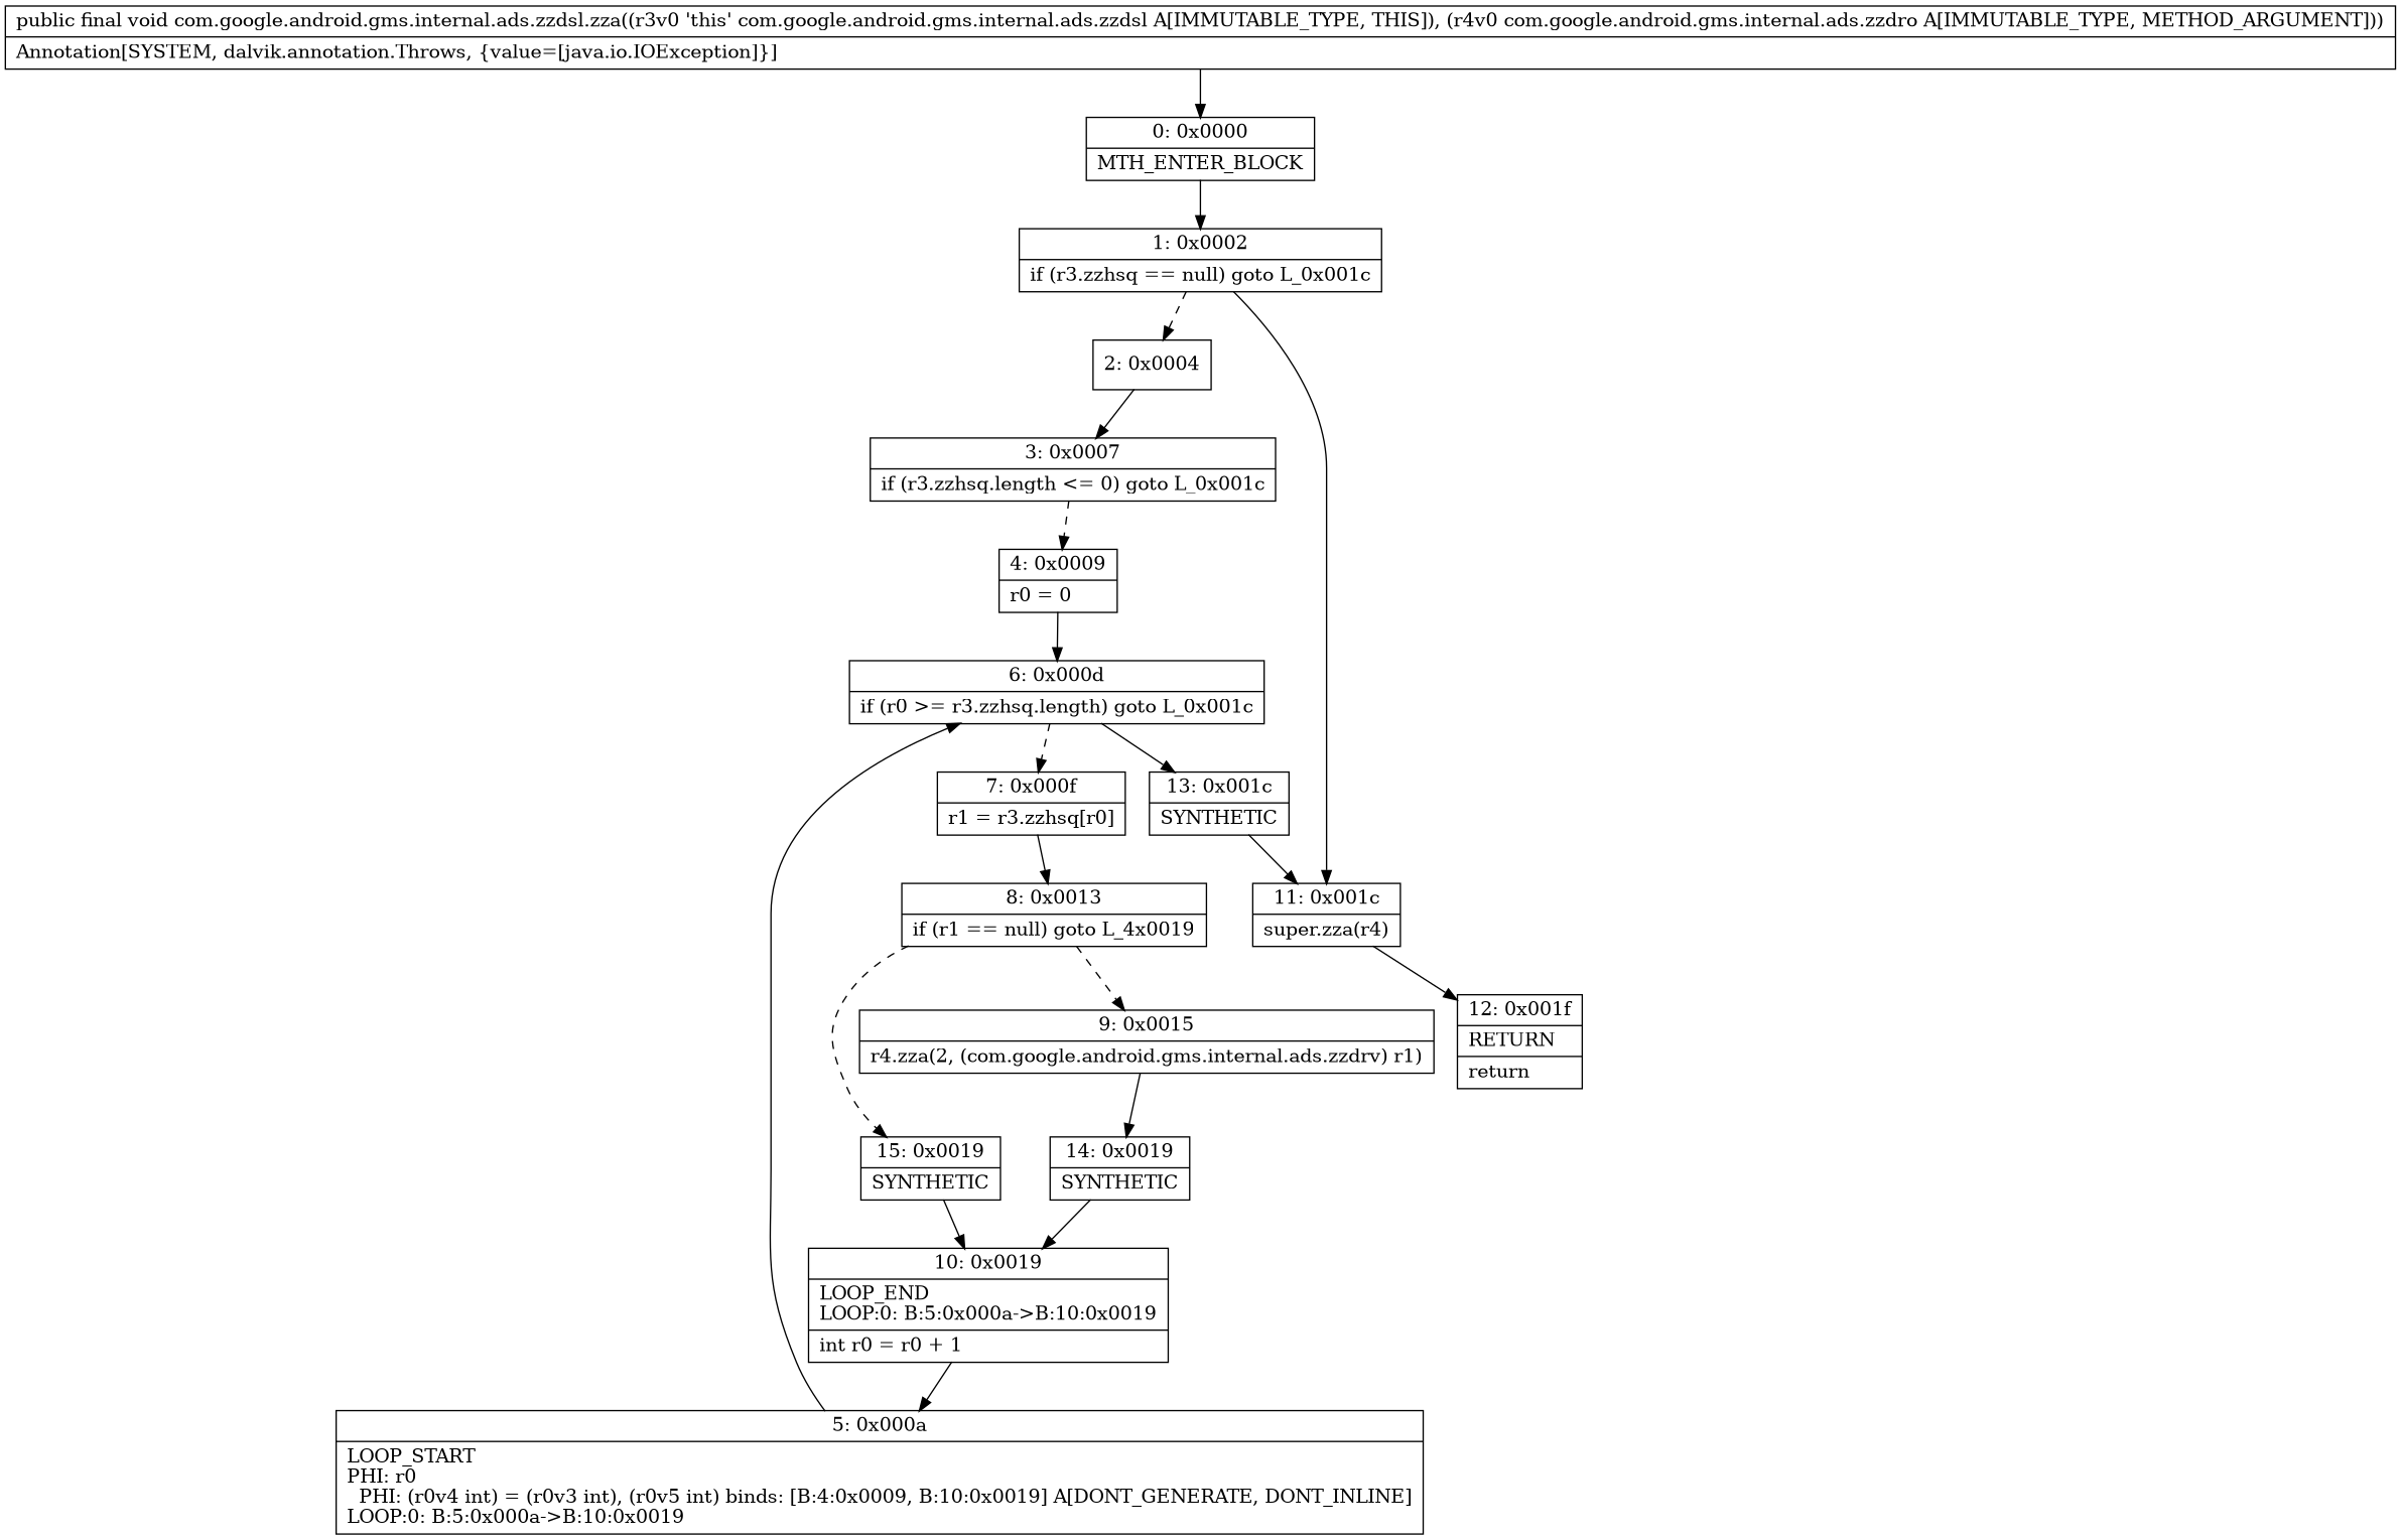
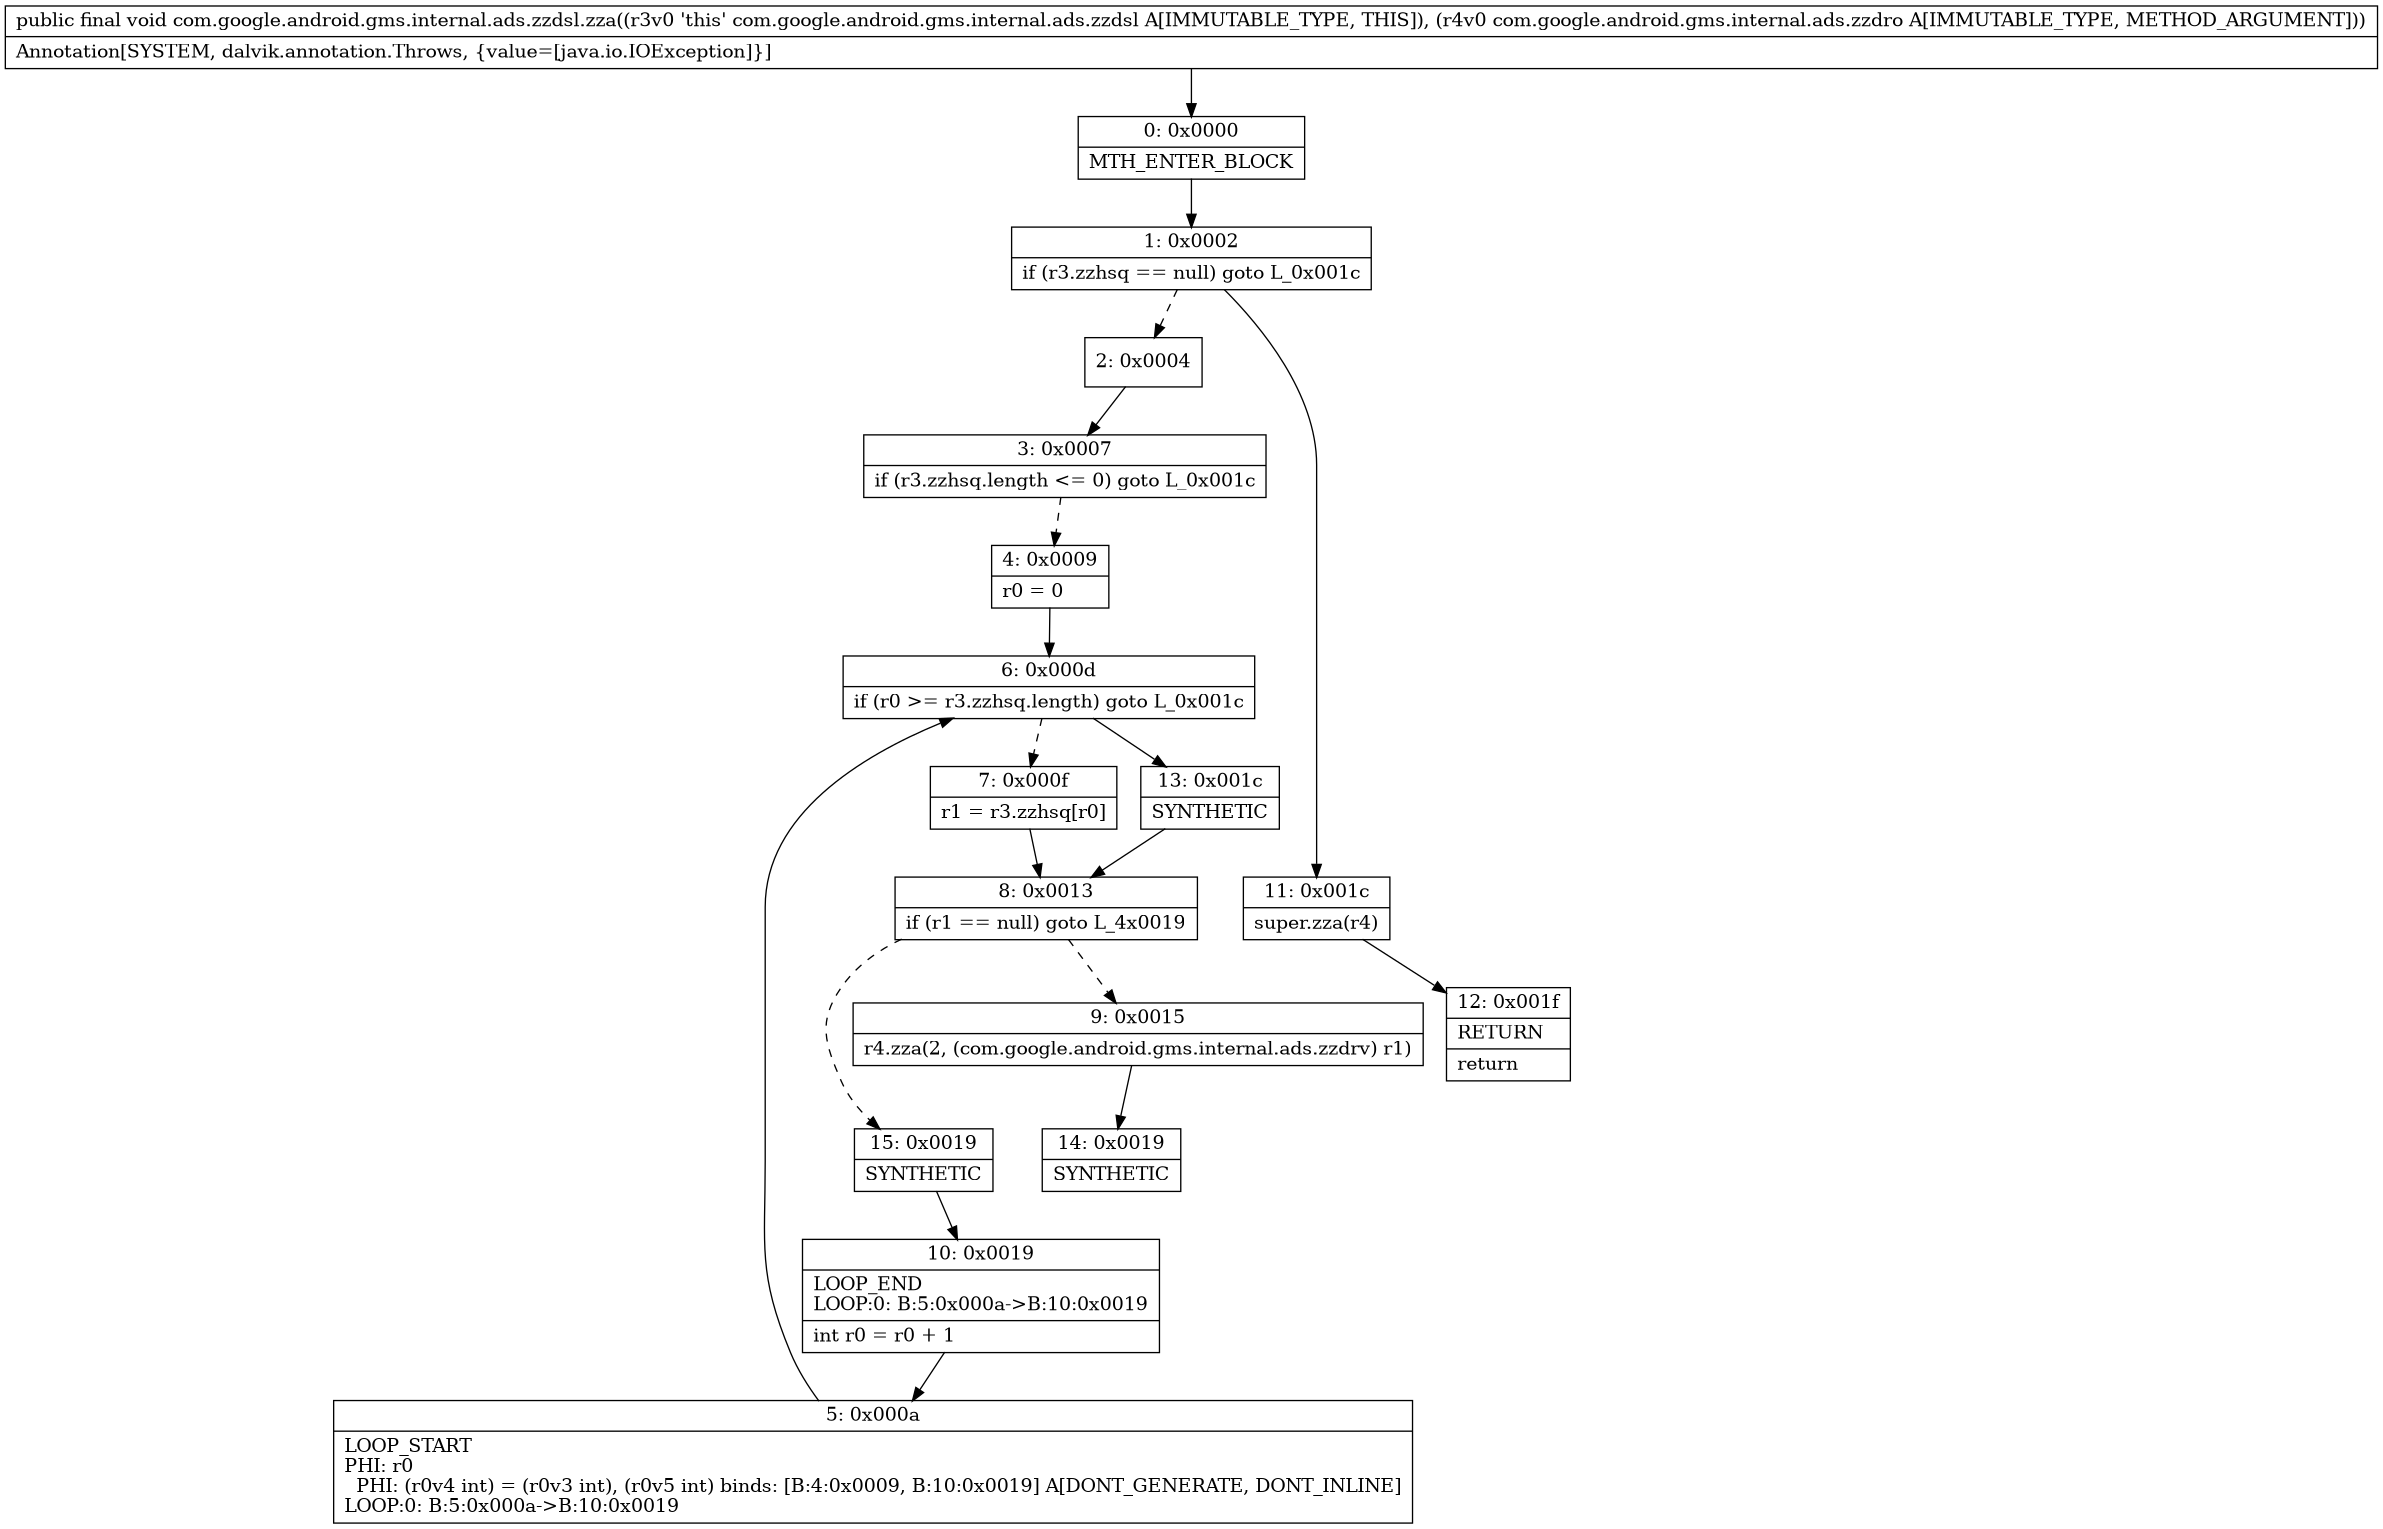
  digraph {
    node [shape=record]
    n1 [label="{0\:\ 0x0000|MTH_ENTER_BLOCK\l}"]
    n2 [label="{1\:\ 0x0002|if (r3.zzhsq == null) goto L_0x001c\l}"]
    n3 [label="{2\:\ 0x0004}"]
    n4 [label="{11\:\ 0x001c|super.zza(r4)\l}"]
    n5 [label="{3\:\ 0x0007|if (r3.zzhsq.length \<= 0) goto L_0x001c\l}"]
    n6 [label="{12\:\ 0x001f|RETURN\l|return\l}"]
    n7 [label="{4\:\ 0x0009|r0 = 0\l}"]
    n8 [label="{6\:\ 0x000d|if (r0 \>= r3.zzhsq.length) goto L_0x001c\l}"]
    n9 [label="{5\:\ 0x000a|LOOP_START\lPHI: r0 \l  PHI: (r0v4 int) = (r0v3 int), (r0v5 int) binds: [B:4:0x0009, B:10:0x0019] A[DONT_GENERATE, DONT_INLINE]\lLOOP:0: B:5:0x000a\-\>B:10:0x0019\l}"]
    n10 [label="{7\:\ 0x000f|r1 = r3.zzhsq[r0]\l}"]
    n11 [label="{13\:\ 0x001c|SYNTHETIC\l}"]
    n12 [label="{8\:\ 0x0013|if (r1 == null) goto L_4x0019\l}"]
    n13 [label="{9\:\ 0x0015|r4.zza(2, (com.google.android.gms.internal.ads.zzdrv) r1)\l}"]
    n14 [label="{15\:\ 0x0019|SYNTHETIC\l}"]
    n15 [label="{14\:\ 0x0019|SYNTHETIC\l}"]
    n16 [label="{10\:\ 0x0019|LOOP_END\lLOOP:0: B:5:0x000a\-\>B:10:0x0019\l|int r0 = r0 + 1\l}"]
    n17 [label="{public final void com.google.android.gms.internal.ads.zzdsl.zza((r3v0 'this' com.google.android.gms.internal.ads.zzdsl A[IMMUTABLE_TYPE, THIS]), (r4v0 com.google.android.gms.internal.ads.zzdro A[IMMUTABLE_TYPE, METHOD_ARGUMENT]))  | Annotation[SYSTEM, dalvik.annotation.Throws, \{value=[java.io.IOException]\}]\l}"]
    n1 -> n2
    n2 -> n3 [style=dashed]
    n2 -> n4
    n3 -> n5
    n4 -> n6
    n5 -> n7 [style=dashed]
    n7 -> n8
    n8 -> n10 [style=dashed]
    n8 -> n11
    n9 -> n8
    n10 -> n12
-   n11 -> n4
+   n11 -> n12
    n12 -> n13 [style=dashed]
    n12 -> n14 [style=dashed]
    n13 -> n15
    n14 -> n16
-   n15 -> n16
    n16 -> n9
    n17 -> n1
  }
